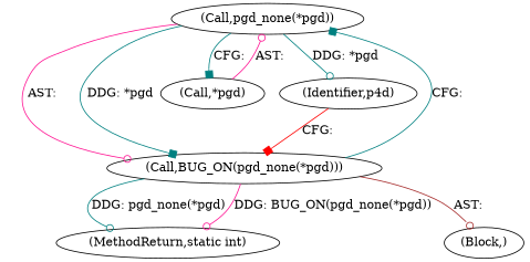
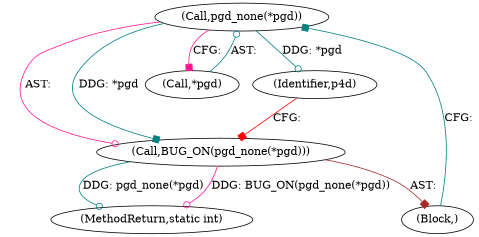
  digraph {
    edge [arrowhead=odot color=teal]
    n1 [label="(Call,pgd_none(*pgd))"]
    n2 [label="(Call,BUG_ON(pgd_none(*pgd)))"]
    n3 [label="(Call,*pgd)"]
    n4 [label="(Identifier,p4d)"]
    n5 [label="(MethodReturn,static int)"]
    n6 [label="(Block,)"]
    n1 -> n2 [color=deeppink label="AST: "]
    n1 -> n2 [arrowhead=box label="DDG: *pgd"]
-   n1 -> n3 [arrowhead=box label="CFG: "]
+   n1 -> n3 [arrowhead=box color=deeppink label="CFG: "]
    n1 -> n4 [label="DDG: *pgd"]
-   n2 -> n1 [arrowhead=box label="CFG: "]
+   n6 -> n1 [arrowhead=box label="CFG: "]
    n2 -> n5 [label="DDG: pgd_none(*pgd)"]
    n2 -> n5 [color=deeppink label="DDG: BUG_ON(pgd_none(*pgd))"]
-   n2 -> n6 [color=brown label="AST: "]
-   n3 -> n1 [color=deeppink label="AST: "]
+   n2 -> n6 [arrowhead=box color=brown label="AST: "]
+   n3 -> n1 [label="AST: "]
    n4 -> n2 [arrowhead=box color=red label="CFG: "]
  }
